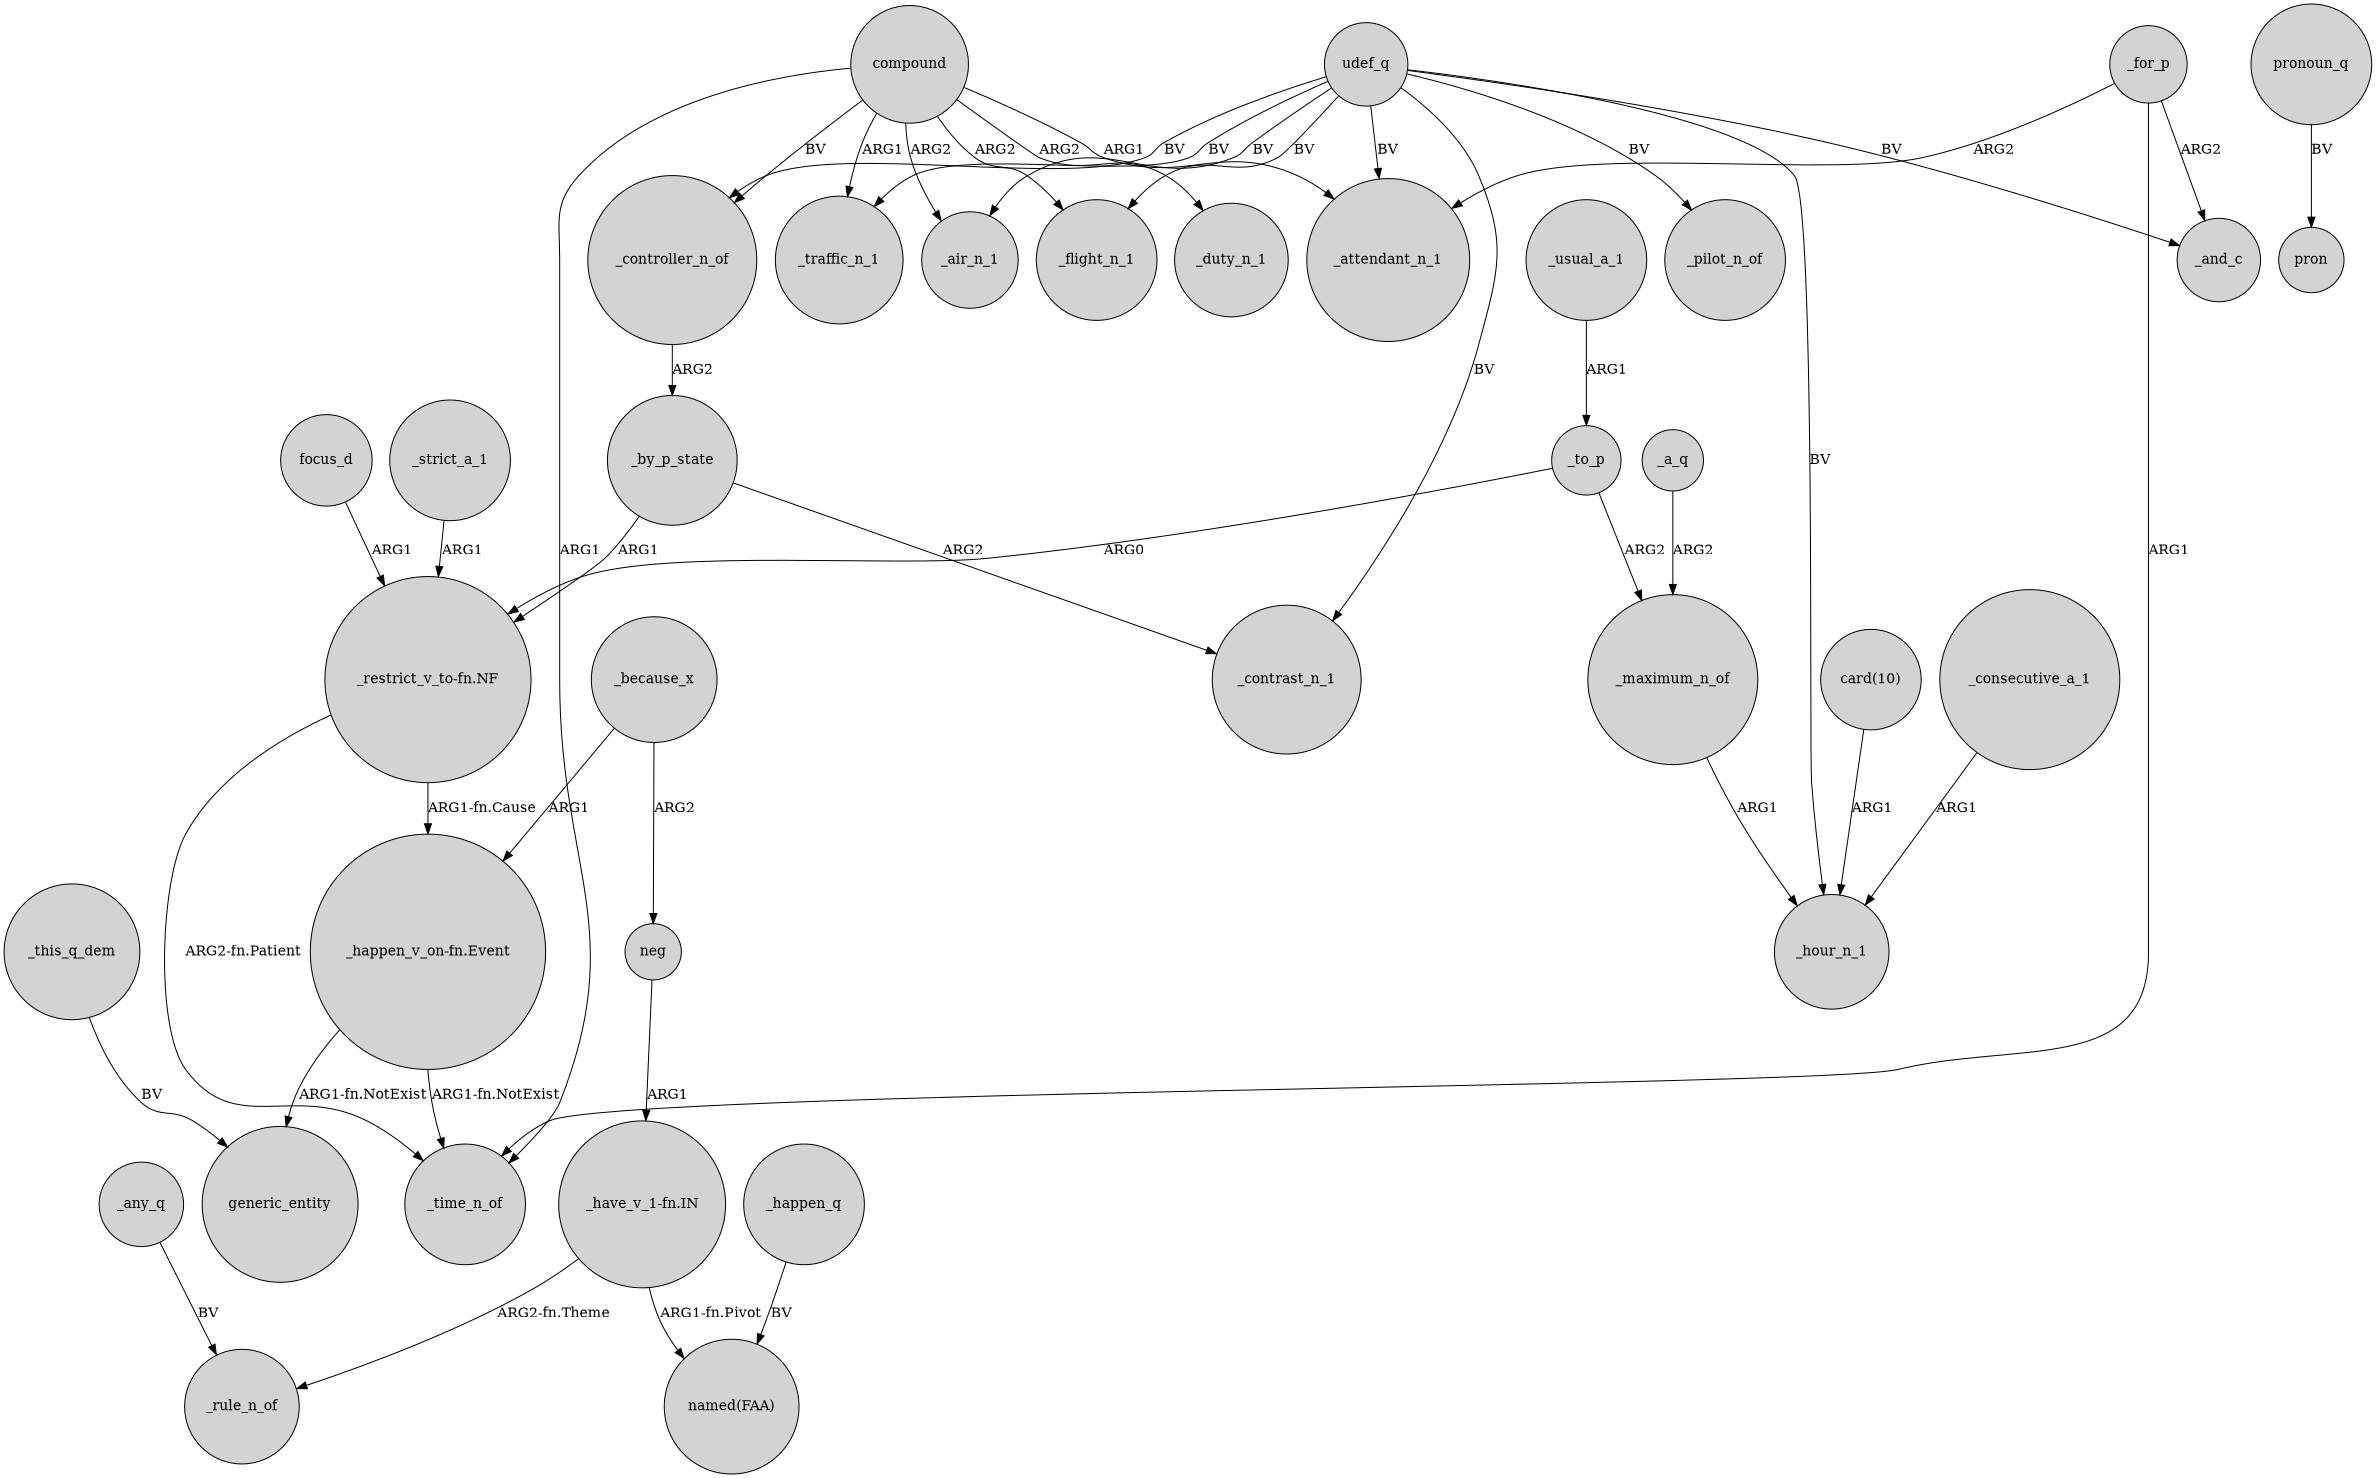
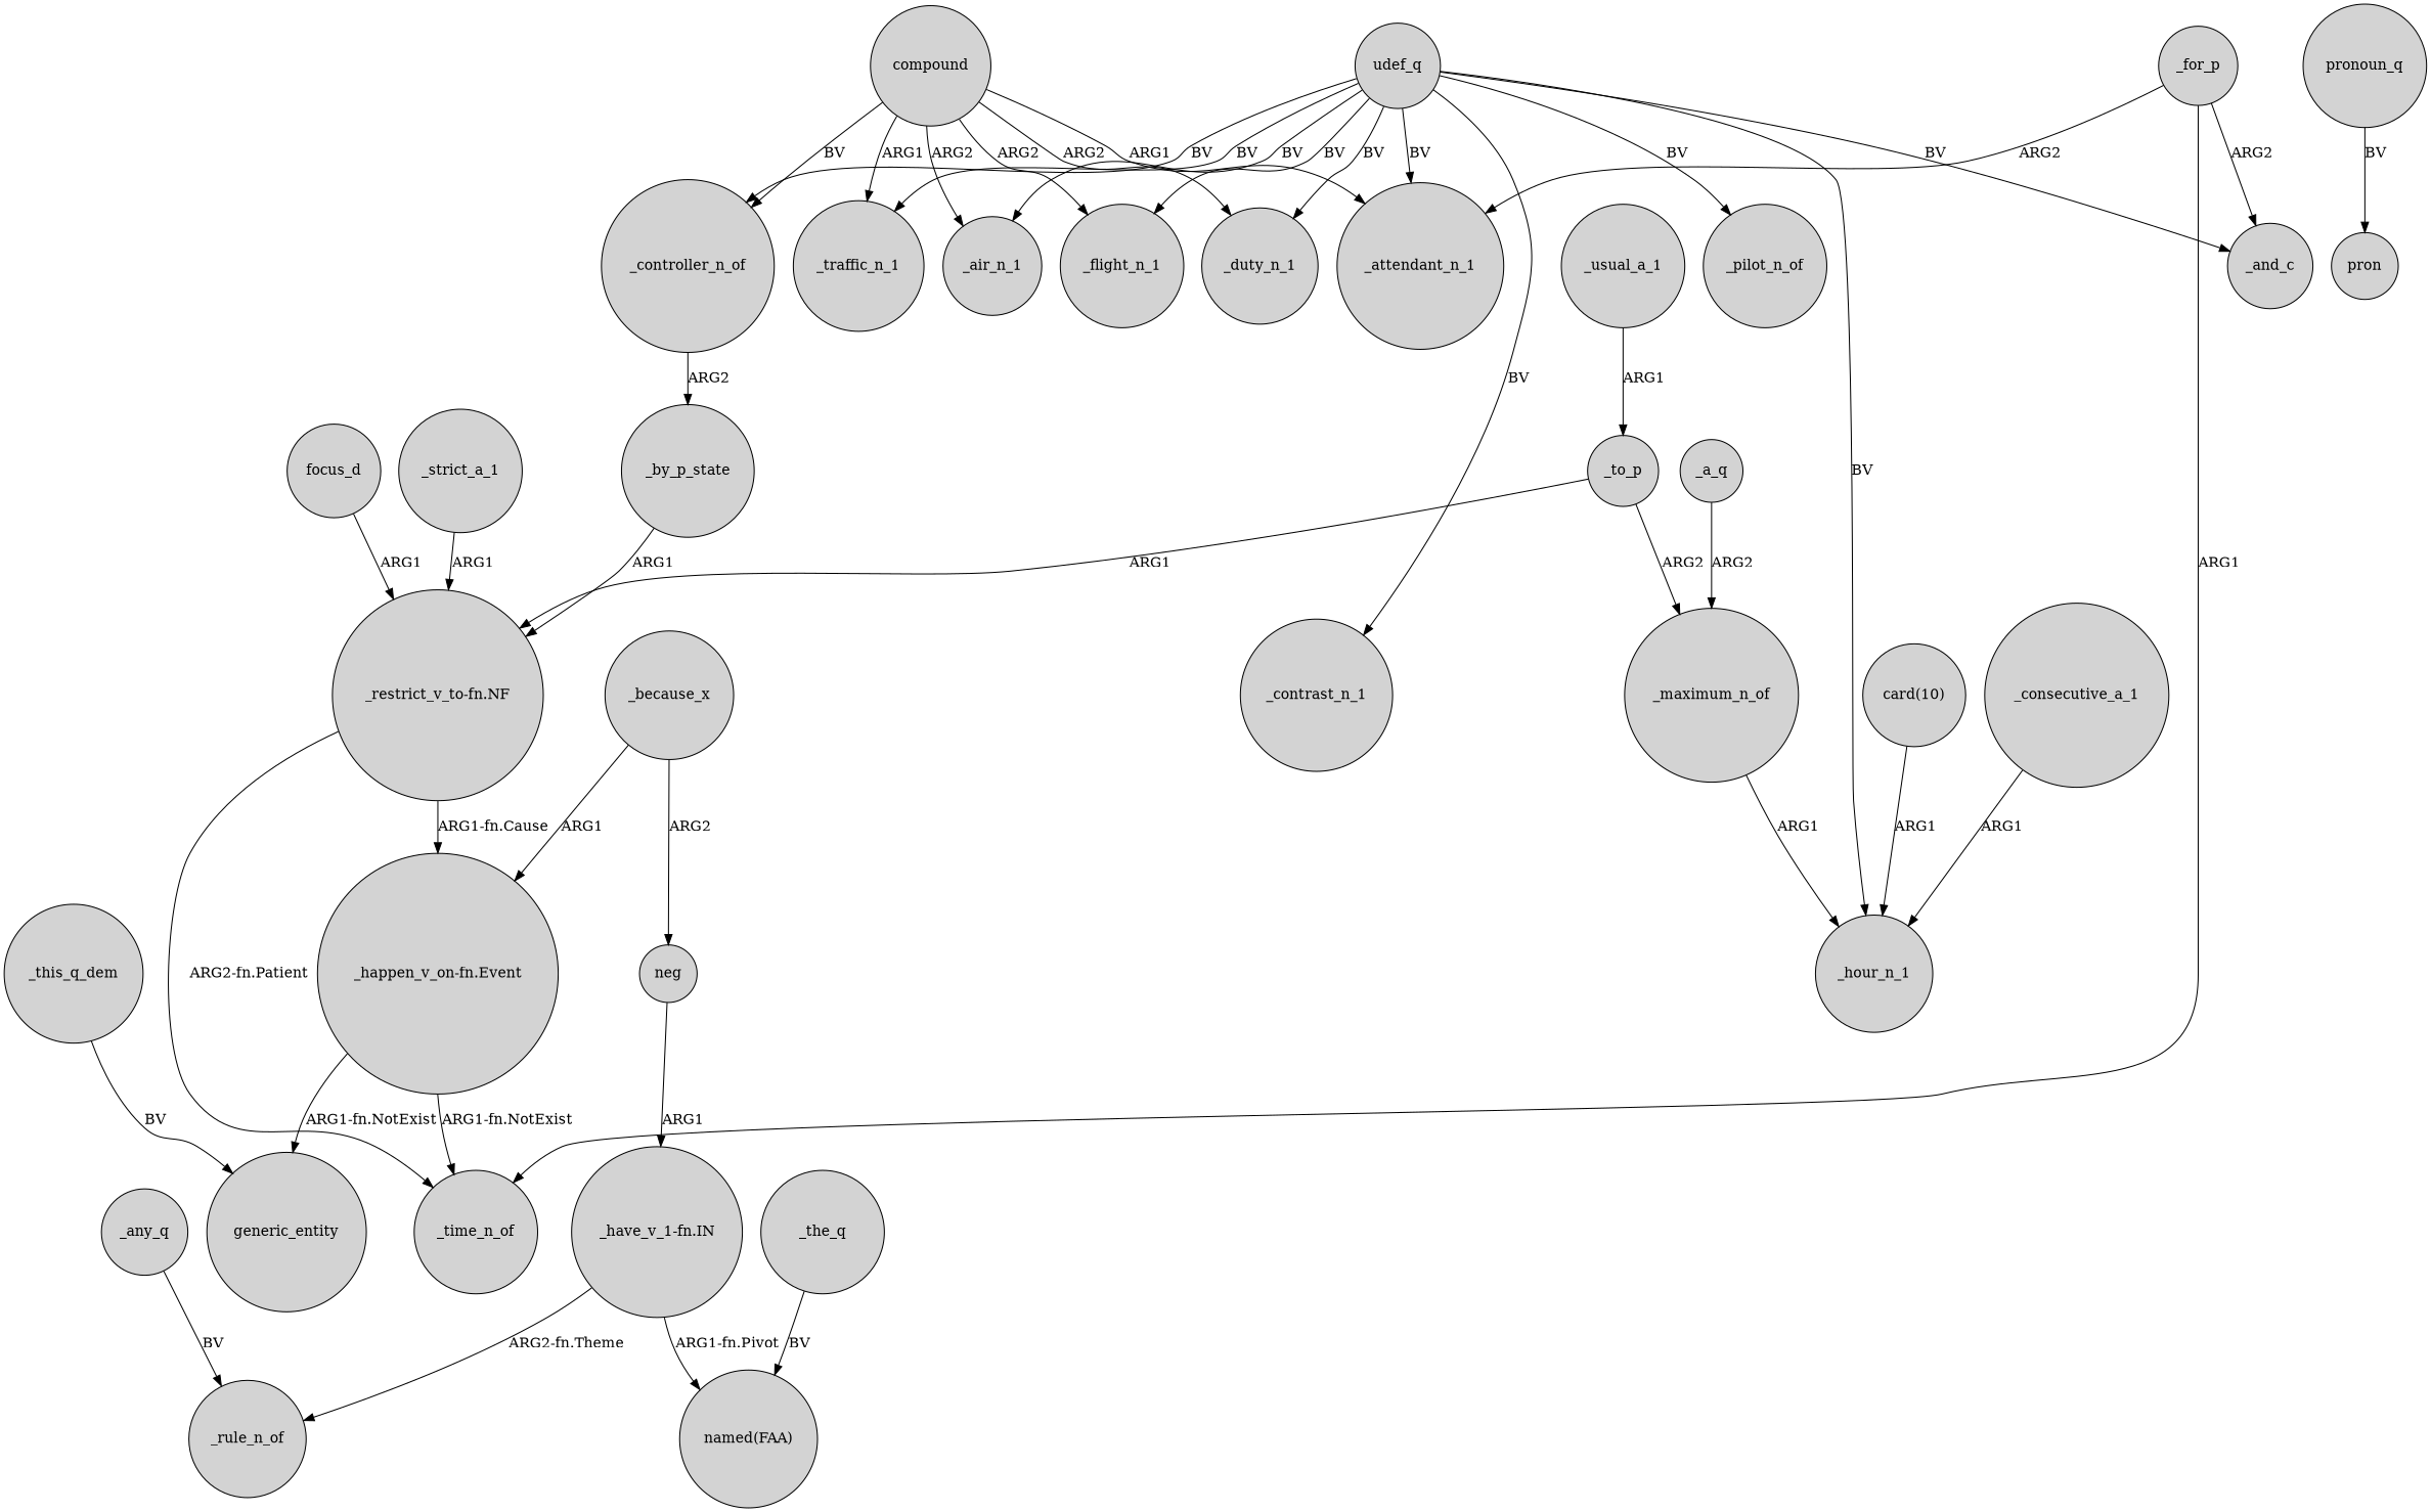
  digraph {
    node [shape=circle style=filled]
    focus_d
    "_restrict_v_to-fn.NF"
    _by_p_state
    _contrast_n_1
    _time_n_of
    "_happen_v_on-fn.Event"
    udef_q
    _air_n_1
    _hour_n_1
    _flight_n_1
    _and_c
    _controller_n_of
    _pilot_n_of
    _attendant_n_1
    _traffic_n_1
    _duty_n_1
    _maximum_n_of
    "_have_v_1-fn.IN"
    _rule_n_of
    "named(FAA)"
    compound
    neg
    generic_entity
-   _the_q [label=_happen_q]
+   _the_q
    _strict_a_1
    _usual_a_1
    _to_p
    _for_p
    _because_x
    pronoun_q
    pron
    _a_q
    _this_q_dem
    "card(10)"
    _consecutive_a_1
    _any_q
    focus_d -> "_restrict_v_to-fn.NF" [label=ARG1]
    "_restrict_v_to-fn.NF" -> _time_n_of [label="ARG2-fn.Patient"]
    "_restrict_v_to-fn.NF" -> "_happen_v_on-fn.Event" [label="ARG1-fn.Cause"]
    _by_p_state -> "_restrict_v_to-fn.NF" [label=ARG1]
-   _by_p_state -> _contrast_n_1 [label=ARG2]
    "_happen_v_on-fn.Event" -> _time_n_of [label="ARG1-fn.NotExist"]
    "_happen_v_on-fn.Event" -> generic_entity [label="ARG1-fn.NotExist"]
    udef_q -> _contrast_n_1 [label=BV]
    udef_q -> _air_n_1 [label=BV]
    udef_q -> _hour_n_1 [label=BV]
    udef_q -> _flight_n_1 [label=BV]
    udef_q -> _and_c [label=BV]
    udef_q -> _controller_n_of [label=BV]
    udef_q -> _pilot_n_of [label=BV]
    udef_q -> _attendant_n_1 [label=BV]
    udef_q -> _traffic_n_1 [label=BV]
+   udef_q -> _duty_n_1 [label=BV]
    _controller_n_of -> _by_p_state [label=ARG2]
    _maximum_n_of -> _hour_n_1 [label=ARG1]
    "_have_v_1-fn.IN" -> _rule_n_of [label="ARG2-fn.Theme"]
    "_have_v_1-fn.IN" -> "named(FAA)" [label="ARG1-fn.Pivot"]
-   compound -> _time_n_of [label=ARG1]
    compound -> _air_n_1 [label=ARG2]
    compound -> _flight_n_1 [label=ARG2]
    compound -> _controller_n_of [label=BV]
    compound -> _attendant_n_1 [label=ARG1]
    compound -> _traffic_n_1 [label=ARG1]
    compound -> _duty_n_1 [label=ARG2]
    neg -> "_have_v_1-fn.IN" [label=ARG1]
    _the_q -> "named(FAA)" [label=BV]
    _strict_a_1 -> "_restrict_v_to-fn.NF" [label=ARG1]
    _usual_a_1 -> _to_p [label=ARG1]
-   _to_p -> "_restrict_v_to-fn.NF" [label=ARG0]
+   _to_p -> "_restrict_v_to-fn.NF" [label=ARG1]
    _to_p -> _maximum_n_of [label=ARG2]
    _for_p -> _time_n_of [label=ARG1]
    _for_p -> _and_c [label=ARG2]
    _for_p -> _attendant_n_1 [label=ARG2]
    _because_x -> "_happen_v_on-fn.Event" [label=ARG1]
    _because_x -> neg [label=ARG2]
    pronoun_q -> pron [label=BV]
    _a_q -> _maximum_n_of [label=ARG2]
    _this_q_dem -> generic_entity [label=BV]
    "card(10)" -> _hour_n_1 [label=ARG1]
    _consecutive_a_1 -> _hour_n_1 [label=ARG1]
    _any_q -> _rule_n_of [label=BV]
  }
